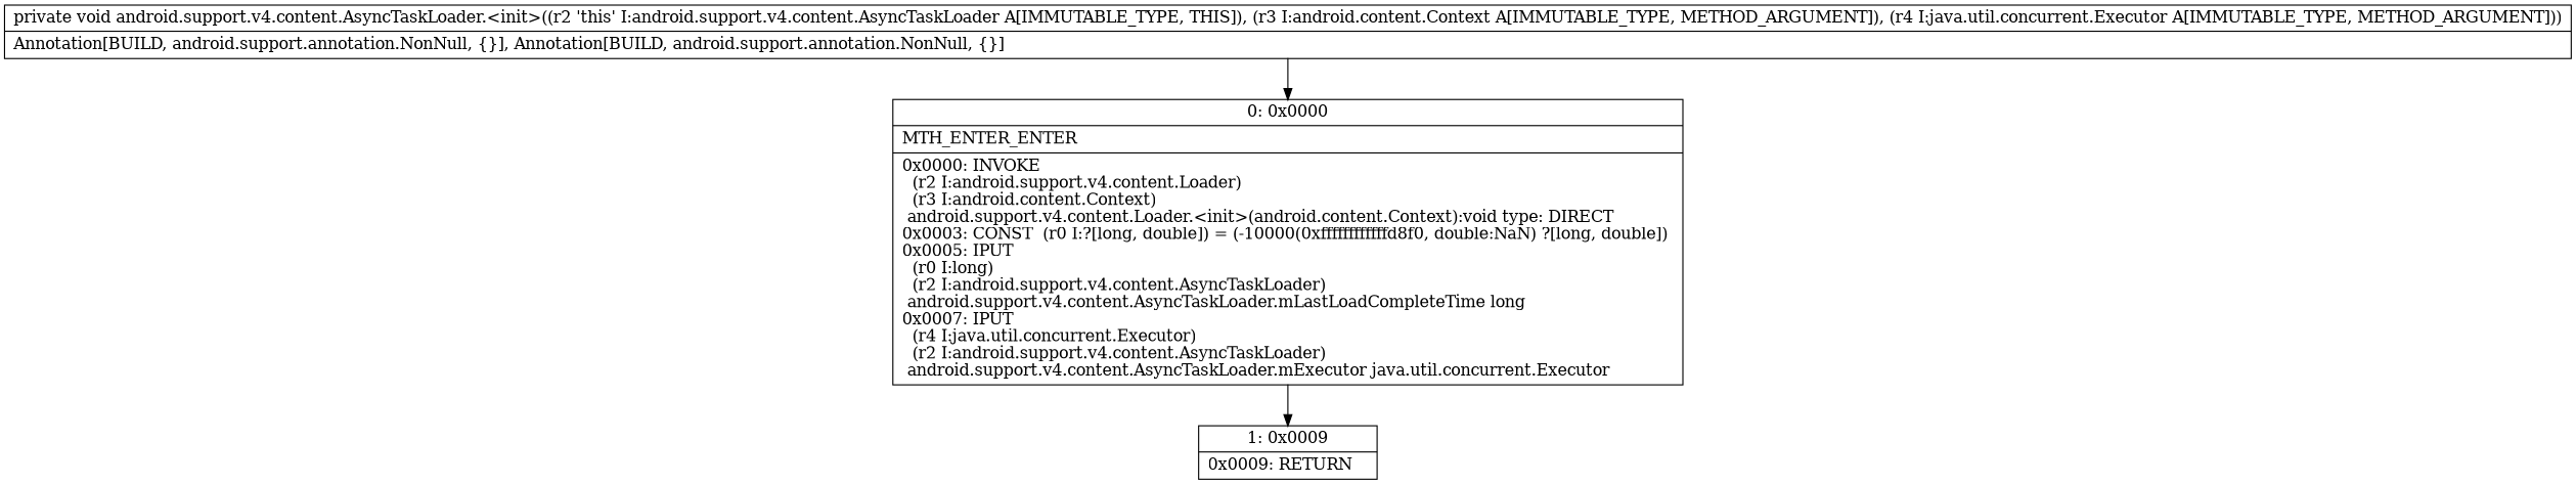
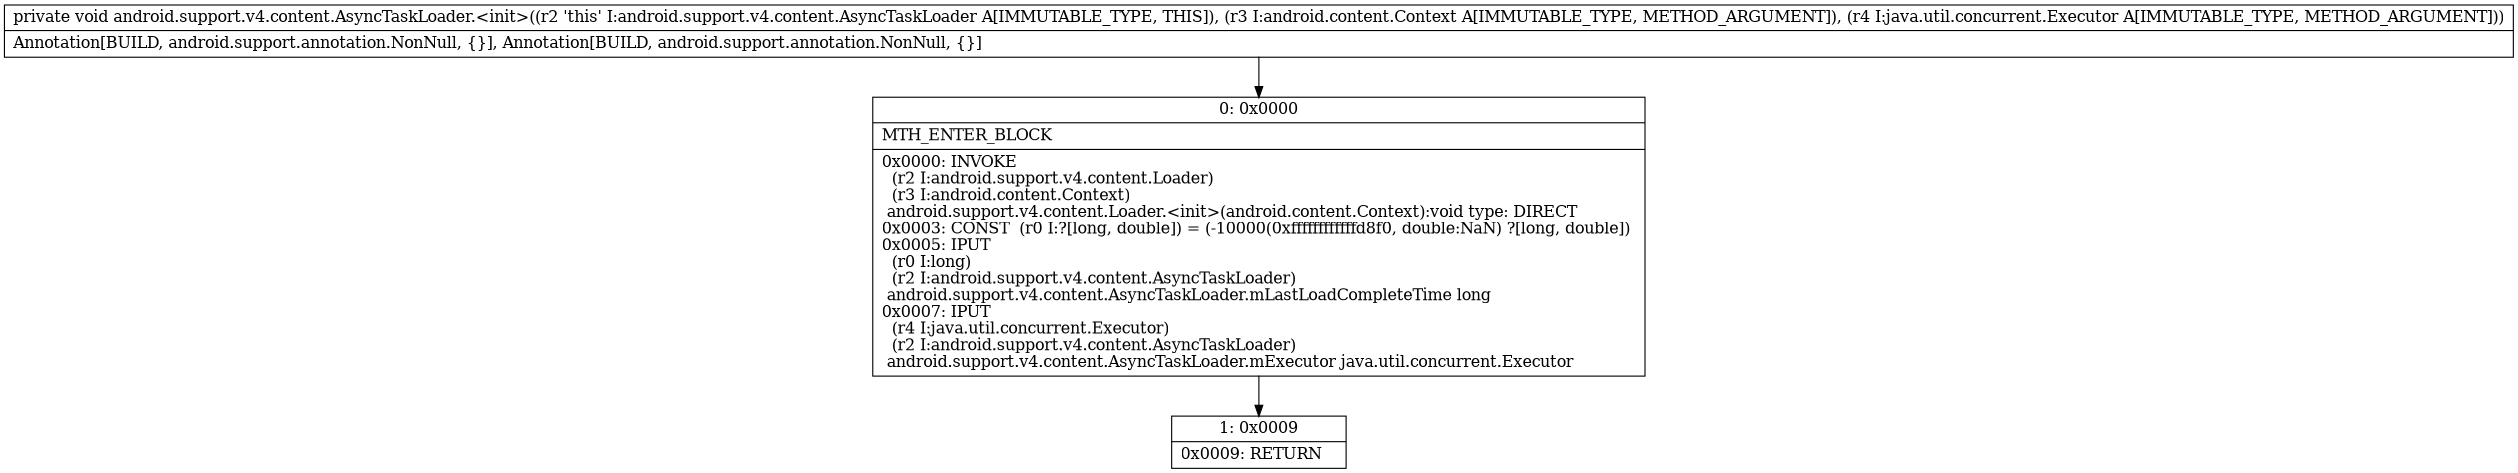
  digraph {
    node [shape=record]
-   n1 [label="{0\:\ 0x0000|MTH_ENTER_ENTER\l|0x0000: INVOKE  \l  (r2 I:android.support.v4.content.Loader)\l  (r3 I:android.content.Context)\l android.support.v4.content.Loader.\<init\>(android.content.Context):void type: DIRECT \l0x0003: CONST  (r0 I:?[long, double]) = (\-10000(0xffffffffffffd8f0, double:NaN) ?[long, double]) \l0x0005: IPUT  \l  (r0 I:long)\l  (r2 I:android.support.v4.content.AsyncTaskLoader)\l android.support.v4.content.AsyncTaskLoader.mLastLoadCompleteTime long \l0x0007: IPUT  \l  (r4 I:java.util.concurrent.Executor)\l  (r2 I:android.support.v4.content.AsyncTaskLoader)\l android.support.v4.content.AsyncTaskLoader.mExecutor java.util.concurrent.Executor \l}"]
+   n1 [label="{0\:\ 0x0000|MTH_ENTER_BLOCK\l|0x0000: INVOKE  \l  (r2 I:android.support.v4.content.Loader)\l  (r3 I:android.content.Context)\l android.support.v4.content.Loader.\<init\>(android.content.Context):void type: DIRECT \l0x0003: CONST  (r0 I:?[long, double]) = (\-10000(0xffffffffffffd8f0, double:NaN) ?[long, double]) \l0x0005: IPUT  \l  (r0 I:long)\l  (r2 I:android.support.v4.content.AsyncTaskLoader)\l android.support.v4.content.AsyncTaskLoader.mLastLoadCompleteTime long \l0x0007: IPUT  \l  (r4 I:java.util.concurrent.Executor)\l  (r2 I:android.support.v4.content.AsyncTaskLoader)\l android.support.v4.content.AsyncTaskLoader.mExecutor java.util.concurrent.Executor \l}"]
    n2 [label="{1\:\ 0x0009|0x0009: RETURN   \l}"]
    n3 [label="{private void android.support.v4.content.AsyncTaskLoader.\<init\>((r2 'this' I:android.support.v4.content.AsyncTaskLoader A[IMMUTABLE_TYPE, THIS]), (r3 I:android.content.Context A[IMMUTABLE_TYPE, METHOD_ARGUMENT]), (r4 I:java.util.concurrent.Executor A[IMMUTABLE_TYPE, METHOD_ARGUMENT]))  | Annotation[BUILD, android.support.annotation.NonNull, \{\}], Annotation[BUILD, android.support.annotation.NonNull, \{\}]\l}"]
    n1 -> n2
    n3 -> n1
  }
